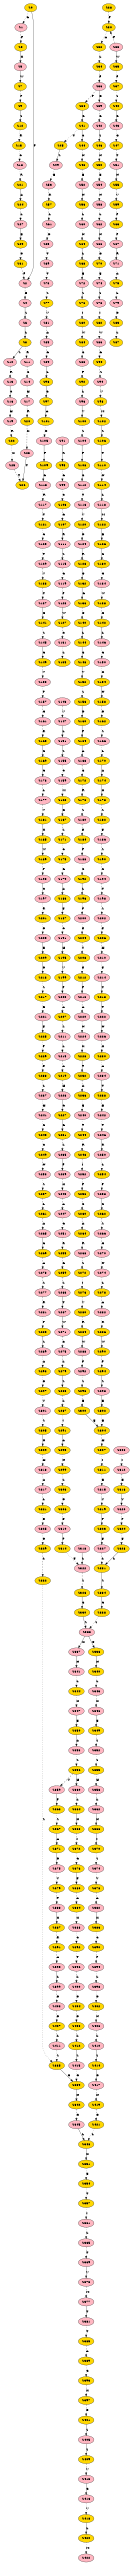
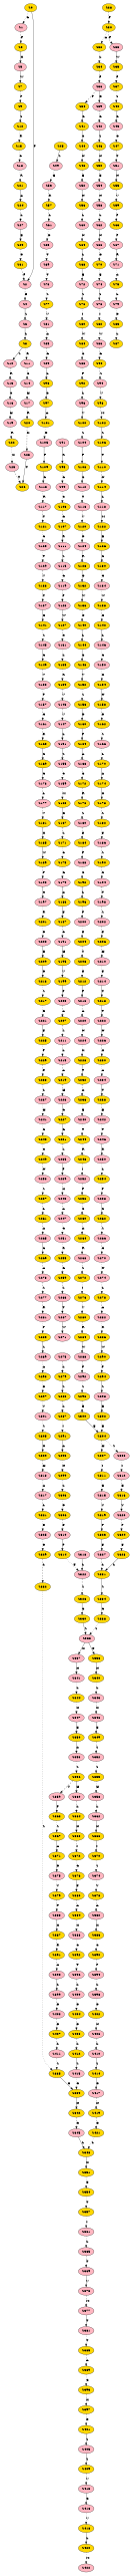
  strict digraph {
    node [fillcolor=gold style=filled]
    edge [style=dashed]
    S1 [fillcolor=lightpink]
    S0
    S2 [fillcolor=lightpink]
    S3
    S4 [fillcolor=lightpink]
    S5 [fillcolor=lightpink]
    S6 [fillcolor=lightpink]
    S7
    S8
    S9
    S10 [fillcolor=lightpink]
    S11 [fillcolor=lightpink]
    S12
    S13 [fillcolor=lightpink]
    S14 [fillcolor=lightpink]
    S15
    S16 [fillcolor=lightpink]
    S17 [fillcolor=lightpink]
    S18 [fillcolor=lightpink]
    S19 [fillcolor=lightpink]
    S20
    S21
    S22
    S23 [fillcolor=lightpink]
    S24
    S25 [fillcolor=lightpink]
    S26
    S27 [fillcolor=lightpink]
    S29
    S28
    S30
    S31
    S32
    S33 [fillcolor=lightpink]
    S34
    S35
    S36 [fillcolor=lightpink]
    S37
    S38
    S39 [fillcolor=lightpink]
    S40
    S41
    S42 [fillcolor=lightpink]
    S43 [fillcolor=lightpink]
    S44
    S45
    S46
    S47
    S48
    S49 [fillcolor=lightpink]
    S50
    S51 [fillcolor=lightpink]
    S52 [fillcolor=lightpink]
    S53 [fillcolor=lightpink]
    S54 [fillcolor=lightpink]
    S55
    S56
    S57
    S58 [fillcolor=lightpink]
    S59
    S60 [fillcolor=lightpink]
    S61 [fillcolor=lightpink]
    S62 [fillcolor=lightpink]
    S63
    S64
    S65 [fillcolor=lightpink]
    S66 [fillcolor=lightpink]
    S67 [fillcolor=lightpink]
    S68
    S69 [fillcolor=lightpink]
    S70
    S71 [fillcolor=lightpink]
    S72 [fillcolor=lightpink]
    S73 [fillcolor=lightpink]
    S74 [fillcolor=lightpink]
    S75
    S76
    S77
    S78 [fillcolor=lightpink]
    S79 [fillcolor=lightpink]
    S80
    S81 [fillcolor=lightpink]
    S82
    S83
    S84
    S85 [fillcolor=lightpink]
    S86 [fillcolor=lightpink]
    S87
    S88 [fillcolor=lightpink]
    S89 [fillcolor=lightpink]
    S90
    S92
    S93
    S94 [fillcolor=lightpink]
    S91 [fillcolor=lightpink]
    S95
    S96 [fillcolor=lightpink]
    S97
    S98
    S99 [fillcolor=lightpink]
    S100
    S101
    S102
    S103
    S104 [fillcolor=lightpink]
    S105 [fillcolor=lightpink]
    S106
    S107
    S108
    S109
    S110
    S111 [fillcolor=lightpink]
    S112 [fillcolor=lightpink]
    S113 [fillcolor=lightpink]
    S114
    S115 [fillcolor=lightpink]
    S116 [fillcolor=lightpink]
    S117 [fillcolor=lightpink]
    S118 [fillcolor=lightpink]
    S119 [fillcolor=lightpink]
    S120
    S121
    S122
    S123 [fillcolor=lightpink]
    S124 [fillcolor=lightpink]
    S125 [fillcolor=lightpink]
    S126
    S127
    S128
    S129 [fillcolor=lightpink]
    S130
    S131 [fillcolor=lightpink]
    S132
    S133
    S134 [fillcolor=lightpink]
    S135
    S136
    S137 [fillcolor=lightpink]
    S138
+   S139
    S140
    S141
    S142
    S143 [fillcolor=lightpink]
    S144
    S145 [fillcolor=lightpink]
    S146 [fillcolor=lightpink]
    S147 [fillcolor=lightpink]
    S148
    S149
    S150 [fillcolor=lightpink]
    S151 [fillcolor=lightpink]
    S152
    S153 [fillcolor=lightpink]
    S154
    S155 [fillcolor=lightpink]
    S156
    S157 [fillcolor=lightpink]
    S158
    S159 [fillcolor=lightpink]
    S160
    S161 [fillcolor=lightpink]
    S162
    S163
    S164
    S165
    S166 [fillcolor=lightpink]
    S167
    S168 [fillcolor=lightpink]
    S169
    S170
    S171
    S172
    S173 [fillcolor=lightpink]
    S174
    S175
    S176
    S177 [fillcolor=lightpink]
    S178
    S179 [fillcolor=lightpink]
    S180 [fillcolor=lightpink]
    S181
    S182
    S183
    S184
    S185
    S186 [fillcolor=lightpink]
    S187
    S188 [fillcolor=lightpink]
    S189
    S190
    S191 [fillcolor=lightpink]
    S192
    S193 [fillcolor=lightpink]
    S194 [fillcolor=lightpink]
    S195
    S196
    S197 [fillcolor=lightpink]
    S198 [fillcolor=lightpink]
    S199
    S200 [fillcolor=lightpink]
    S201
    S202 [fillcolor=lightpink]
    S203 [fillcolor=lightpink]
    S204
    S205 [fillcolor=lightpink]
    S206
    S207
    S208
    S209
    S210 [fillcolor=lightpink]
    S211 [fillcolor=lightpink]
    S212
    S213
    S214 [fillcolor=lightpink]
    S215 [fillcolor=lightpink]
    S216 [fillcolor=lightpink]
    S217
    S218
    S219
    S220 [fillcolor=lightpink]
    S221 [fillcolor=lightpink]
    S222 [fillcolor=lightpink]
    S223 [fillcolor=lightpink]
    S224 [fillcolor=lightpink]
    S225
    S226 [fillcolor=lightpink]
    S227
    S228
    S229
    S230
    S231
    S232
    S233
    S234 [fillcolor=lightpink]
    S235 [fillcolor=lightpink]
    S236
    S237 [fillcolor=lightpink]
    S238
    S239 [fillcolor=lightpink]
    S240 [fillcolor=lightpink]
    S241 [fillcolor=lightpink]
    S242 [fillcolor=lightpink]
    S243 [fillcolor=lightpink]
    S244
    S245
    S246 [fillcolor=lightpink]
    S247 [fillcolor=lightpink]
    S248
    S249
    S250 [fillcolor=lightpink]
    S251 [fillcolor=lightpink]
    S252 [fillcolor=lightpink]
    S253 [fillcolor=lightpink]
    S254
    S255
    S256
    S257
    S258 [fillcolor=lightpink]
    S259
    S260
    S261
    S262
    S263 [fillcolor=lightpink]
    S264
    S265 [fillcolor=lightpink]
    S266 [fillcolor=lightpink]
    S267 [fillcolor=lightpink]
    S268 [fillcolor=lightpink]
    S269
    S270 [fillcolor=lightpink]
    S271 [fillcolor=lightpink]
    S272
    S273 [fillcolor=lightpink]
    S274 [fillcolor=lightpink]
    S275 [fillcolor=lightpink]
    S276
    S277 [fillcolor=lightpink]
    S278
    S279
    S280
    S281 [fillcolor=lightpink]
    S282 [fillcolor=lightpink]
    S283
    S284
    S285
    S286
    S287
    S288 [fillcolor=lightpink]
    S289 [fillcolor=lightpink]
    S290
    S291
    S292 [fillcolor=lightpink]
    S293
    S294
    S295
    S296
    S297
    S298 [fillcolor=lightpink]
    S299
    S300
    S301 [fillcolor=lightpink]
    S302
    S303
    S304
    S305
    S306
    S307
    S308 [fillcolor=lightpink]
    S309
    S310 [fillcolor=lightpink]
    S311
    S312 [fillcolor=lightpink]
    S313 [fillcolor=lightpink]
    S314
    S315 [fillcolor=lightpink]
    S316
    S317 [fillcolor=lightpink]
    S322 [fillcolor=lightpink]
    S319
    S320 [fillcolor=lightpink]
    S321
    S318 [fillcolor=lightpink]
    S323
    S324
    S325 [fillcolor=lightpink]
    S326
    S327 [fillcolor=lightpink]
    S328
    S329
    S330
    S331
    S332
    S333 [fillcolor=lightpink]
    S334
    S335
    S336
    S337 [fillcolor=lightpink]
    S338
    S339
    S340
    S341 [fillcolor=lightpink]
    S342
    S343 [fillcolor=lightpink]
    S344
    S345 [fillcolor=lightpink]
    S346 [fillcolor=lightpink]
    S347 [fillcolor=lightpink]
    S348
    S349
    S350
    S351
    S352 [fillcolor=lightpink]
    S353 [fillcolor=lightpink]
    S354
    S355
    S356
    S357
    S358 [fillcolor=lightpink]
    S359 [fillcolor=lightpink]
    S360 [fillcolor=lightpink]
    S361 [fillcolor=lightpink]
    S362 [fillcolor=lightpink]
    S363
    S364
    S365 [fillcolor=lightpink]
    S366
    S367
    S368
    S369 [fillcolor=lightpink]
    S370
    S371
    S372
    S373 [fillcolor=lightpink]
    S374 [fillcolor=lightpink]
    S375 [fillcolor=lightpink]
    S376
    S377 [fillcolor=lightpink]
    S378
    S379
    S380
    S381 [fillcolor=lightpink]
    S382 [fillcolor=lightpink]
    S383 [fillcolor=lightpink]
    S384
    S385
    S386
    S387
    S388 [fillcolor=lightpink]
    S389
    S390
    S391
    S392
    S393
    S394 [fillcolor=lightpink]
    S395 [fillcolor=lightpink]
    S396 [fillcolor=lightpink]
    S397
    S398 [fillcolor=lightpink]
    S399 [fillcolor=lightpink]
    S400 [fillcolor=lightpink]
    S401
    S402
    S403 [fillcolor=lightpink]
    S404
    S405 [fillcolor=lightpink]
    S406 [fillcolor=lightpink]
    S407
    S408
    S409
    S410 [fillcolor=lightpink]
    S411 [fillcolor=lightpink]
    S412
    S413 [fillcolor=lightpink]
    S414
    S415 [fillcolor=lightpink]
    S416 [fillcolor=lightpink]
    S417 [fillcolor=lightpink]
    S418
    S419
    S420
    S421
    S422 [fillcolor=lightpink]
    S1 -> S3 [label=P]
    S0 -> S1 [label=G style=dotted]
    S0 -> S2 [label=P style=solid]
    S2 -> S4 [label=E]
    S3 -> S5 [label=K style=solid]
    S4 -> S6 [label=S style=solid]
    S5 -> S7 [label=W style=solid]
    S6 -> S8 [label=L style=solid]
    S7 -> S9 [label=P]
    S8 -> S10 [label=S style=solid]
    S8 -> S11 [label=R style=dotted]
    S9 -> S12 [label=S style=solid]
    S10 -> S13 [label=R]
    S11 -> S14 [label=C]
    S12 -> S15 [label=R style=dotted]
    S13 -> S16 [label=C style=solid]
    S14 -> S17 [label=H style=dotted]
    S15 -> S18 [label=C style=dotted]
    S16 -> S19 [label=H]
    S17 -> S20 [label=R]
    S18 -> S21 [label=R style=dotted]
    S19 -> S22 [label=R style=dotted]
    S20 -> S23 [label=K]
    S21 -> S24 [label=A style=solid]
    S22 -> S25 [label=K style=dotted]
    S23 -> S26 [label=T style=solid]
    S24 -> S27 [label=L]
    S25 -> S26 [label=T]
    S27 -> S29 [label=E style=solid]
    S29 -> S31 [label=D style=dotted]
    S28 -> S30 [label=P]
    S30 -> S32 [label=A style=dotted]
-   S33 -> S30 [label=P]
+   S30 -> S33 [label=P]
    S31 -> S2 [label=P]
    S32 -> S34 [label=L style=dotted]
    S33 -> S35 [label=W style=solid]
    S34 -> S36 [label=P]
    S35 -> S37 [label=P style=dotted]
    S36 -> S38 [label=P]
    S36 -> S39 [label=Q style=solid]
    S37 -> S40 [label=S style=dotted]
    S38 -> S41 [label=G style=solid]
    S39 -> S42 [label=G]
    S40 -> S43 [label=G style=solid]
    S41 -> S44 [label=C style=solid]
-   S41 -> S45 [label=T style=dotted]
    S42 -> S46 [label=S style=solid]
    S43 -> S47 [label=Q style=dotted]
    S44 -> S48 [label=N]
    S45 -> S49 [label=S style=solid]
    S46 -> S50 [label=N]
    S47 -> S51 [label=T]
    S48 -> S52 [label=E]
    S49 -> S53 [label=E style=dotted]
    S50 -> S54 [label=E]
    S51 -> S55 [label=N style=solid]
    S52 -> S56 [label=N style=solid]
    S53 -> S57 [label=R]
    S54 -> S58 [label=N style=dotted]
    S55 -> S59 [label=V]
    S56 -> S60 [label=L]
    S57 -> S61 [label=L]
    S58 -> S62 [label=L style=dotted]
    S59 -> S63 [label=P]
    S60 -> S64 [label=N style=dotted]
    S61 -> S65 [label=D style=dotted]
    S62 -> S66 [label=N style=solid]
    S63 -> S67 [label=P style=dotted]
    S64 -> S68 [label=L style=solid]
    S65 -> S69 [label=T style=dotted]
    S66 -> S70 [label=Q]
    S67 -> S71 [label=R style=solid]
    S68 -> S72 [label=E style=solid]
    S69 -> S73 [label=T style=dotted]
    S70 -> S74 [label=E style=dotted]
    S71 -> S75 [label=A style=dotted]
    S72 -> S76 [label=S style=solid]
    S73 -> S77 [label=S style=dotted]
    S74 -> S78 [label=S style=solid]
    S75 -> S79 [label=L style=dotted]
    S76 -> S80 [label=I style=dotted]
    S77 -> S81 [label=V]
    S78 -> S82 [label=I style=dotted]
    S79 -> S83 [label=D style=dotted]
    S80 -> S84 [label=W]
    S81 -> S85 [label=A]
    S82 -> S86 [label=W style=dotted]
    S83 -> S87 [label=L style=dotted]
    S84 -> S88 [label=G]
    S85 -> S89 [label=G]
    S86 -> S90 [label=G]
    S88 -> S92 [label=P style=dotted]
    S89 -> S93 [label=L style=solid]
    S90 -> S94 [label=S]
    S92 -> S96 [label=L]
    S93 -> S97 [label=G style=solid]
    S94 -> S98 [label=V]
    S91 -> S95 [label=R style=solid]
    S95 -> S99 [label=G style=dotted]
    S96 -> S100 [label=V style=solid]
    S97 -> S101 [label=A style=solid]
    S98 -> S102 [label=M]
    S99 -> S103 [label=C style=dotted]
    S100 -> S104 [label=S style=dotted]
    S101 -> S105 [label=D style=dotted]
    S102 -> S106 [label=S style=solid]
    S103 -> S107 [label=G]
    S104 -> S108 [label=P style=solid]
    S105 -> S109 [label=P style=solid]
    S106 -> S110 [label=T style=solid]
    S107 -> S111 [label=R style=solid]
    S108 -> S112 [label=G style=solid]
    S109 -> S113 [label=G style=solid]
    S110 -> S114 [label=N]
    S111 -> S115 [label=S style=solid]
    S112 -> S116 [label=T style=dotted]
    S113 -> S117 [label=R style=dotted]
    S114 -> S118 [label=L style=solid]
    S115 -> S119 [label=G style=dotted]
    S116 -> S120 [label=V]
    S117 -> S121 [label=T]
    S118 -> S122 [label=M style=solid]
    S119 -> S123 [label=P]
    S120 -> S124 [label=D]
    S121 -> S125 [label=G style=dotted]
    S122 -> S126 [label=E style=solid]
    S123 -> S127 [label=W style=solid]
    S124 -> S128 [label=R style=solid]
    S125 -> S129 [label=T style=dotted]
    S126 -> S130 [label=G style=solid]
    S127 -> S131 [label=C]
    S128 -> S132 [label=Q style=solid]
    S129 -> S133 [label=V]
    S130 -> S134 [label=Q style=dotted]
    S131 -> S135 [label=L style=dotted]
-   S132 -> S136 [label=G style=solid]
+   S132 -> S136 [label=W style=solid]
    S133 -> S137 [label=T]
    S134 -> S138 [label=W style=dotted]
+   S135 -> S139 [label=R style=dotted]
    S136 -> S140 [label=Q]
    S137 -> S141 [label=Q style=solid]
    S138 -> S142 [label=Q]
+   S139 -> S143 [label=V]
    S140 -> S144 [label=L style=solid]
    S141 -> S145 [label=S style=dotted]
    S142 -> S146 [label=L style=solid]
    S143 -> S147 [label=V]
    S144 -> S148 [label=G style=solid]
    S145 -> S149 [label=G style=solid]
    S146 -> S150 [label=G style=dotted]
    S147 -> S151 [label=L style=solid]
    S148 -> S152 [label=V style=solid]
    S149 -> S153 [label=V]
    S150 -> S154 [label=K style=dotted]
    S151 -> S155 [label=S style=solid]
    S152 -> S156 [label=S style=dotted]
    S153 -> S157 [label=P style=dotted]
    S154 -> S158 [label=N style=solid]
    S155 -> S159 [label=C style=dotted]
    S156 -> S160 [label=D style=solid]
    S157 -> S161 [label=Q]
    S158 -> S162 [label=D]
    S159 -> S163 [label=M style=dotted]
    S160 -> S164 [label=P style=solid]
    S161 -> S165 [label=R]
    S162 -> S166 [label=S style=dotted]
    S163 -> S167 [label=Q style=solid]
    S164 -> S168 [label=A style=solid]
    S165 -> S169 [label=G style=solid]
    S166 -> S170 [label=L style=dotted]
    S167 -> S171 [label=S]
    S168 -> S172 [label=G]
    S169 -> S173 [label=G style=solid]
    S170 -> S174 [label=A style=solid]
    S171 -> S175 [label=C style=dotted]
    S172 -> S176 [label=R]
    S173 -> S177 [label=L]
    S174 -> S178 [label=K style=solid]
    S175 -> S179 [label=G style=dotted]
    S176 -> S180 [label=S style=dotted]
    S177 -> S181 [label=V]
    S178 -> S182 [label=S]
    S179 -> S183 [label=A style=solid]
    S180 -> S184 [label=F]
    S181 -> S185 [label=K style=solid]
    S182 -> S186 [label=F style=dotted]
    S183 -> S187 [label=F style=solid]
    S184 -> S188 [label=P]
    S185 -> S189 [label=W style=solid]
    S186 -> S190 [label=S]
    S187 -> S191 [label=C]
    S188 -> S192 [label=C style=dotted]
    S189 -> S193 [label=P]
    S190 -> S194 [label=C]
    S191 -> S195 [label=H style=solid]
    S192 -> S196 [label=L style=solid]
    S193 -> S197 [label=C style=solid]
    S194 -> S198 [label=T]
    S195 -> S199 [label=V style=solid]
    S196 -> S200 [label=P]
    S197 -> S201 [label=R style=dotted]
    S198 -> S202 [label=S]
    S199 -> S203 [label=P style=solid]
    S200 -> S204 [label=F style=dotted]
    S201 -> S205 [label=D style=dotted]
    S202 -> S206 [label=F]
    S203 -> S207 [label=A]
    S204 -> S208 [label=Y]
    S205 -> S209 [label=E style=solid]
    S206 -> S210 [label=H]
    S207 -> S211 [label=S]
    S208 -> S212 [label=F style=dotted]
    S209 -> S213 [label=D style=solid]
    S210 -> S214 [label=F style=dotted]
    S211 -> S215 [label=L]
    S212 -> S216 [label=P style=solid]
    S213 -> S217 [label=S style=dotted]
    S214 -> S218 [label=T style=solid]
    S215 -> S219 [label=A]
    S216 -> S220 [label=A]
    S217 -> S221 [label=E style=dotted]
    S218 -> S222 [label=T style=solid]
    S219 -> S223 [label=H]
    S220 -> S224 [label=N style=dotted]
    S221 -> S225 [label=F style=solid]
    S222 -> S226 [label=N style=solid]
    S223 -> S227 [label=G style=solid]
    S224 -> S228 [label=K style=dotted]
    S225 -> S229 [label=P style=dotted]
    S226 -> S230 [label=K]
    S227 -> S231 [label=G style=solid]
    S228 -> S232 [label=T style=solid]
    S229 -> S233 [label=F]
    S230 -> S234 [label=A style=dotted]
    S231 -> S235 [label=S]
    S232 -> S236 [label=A]
    S233 -> S237 [label=L style=dotted]
    S234 -> S238 [label=T style=solid]
    S235 -> S239 [label=P style=solid]
    S236 -> S240 [label=E style=dotted]
    S237 -> S241 [label=H style=dotted]
    S238 -> S242 [label=E]
    S239 -> S243 [label=K]
    S240 -> S244 [label=T style=dotted]
    S241 -> S245 [label=G style=dotted]
    S242 -> S246 [label=T style=dotted]
    S243 -> S247 [label=A]
    S244 -> S248 [label=R style=dotted]
    S245 -> S249 [label=C style=dotted]
    S246 -> S250 [label=R style=solid]
    S247 -> S251 [label=G style=dotted]
    S248 -> S252 [label=I]
    S249 -> S253 [label=N]
    S250 -> S254 [label=L style=dotted]
    S251 -> S255 [label=R style=dotted]
    S252 -> S256 [label=P]
    S253 -> S257 [label=S style=dotted]
    S254 -> S258 [label=P style=dotted]
    S255 -> S259 [label=G]
    S256 -> S260 [label=C]
    S257 -> S261 [label=L]
    S258 -> S262 [label=C style=solid]
    S259 -> S263 [label=S]
    S260 -> S264 [label=A]
    S261 -> S265 [label=A]
    S262 -> S266 [label=S]
    S263 -> S267 [label=T style=solid]
    S264 -> S268 [label=R style=dotted]
    S265 -> S269 [label=G style=solid]
    S266 -> S270 [label=Q]
    S267 -> S271 [label=W style=solid]
    S268 -> S272 [label=S]
    S269 -> S273 [label=A]
    S270 -> S274 [label=N style=dotted]
-   S271 -> S275 [label=C]
    S272 -> S276 [label=I style=dotted]
    S273 -> S277 [label=S]
    S274 -> S278 [label=L style=dotted]
    S275 -> S279 [label=L]
    S276 -> S280 [label=V]
    S277 -> S281 [label=R]
    S278 -> S282 [label=A]
    S279 -> S283 [label=S style=solid]
    S280 -> S284 [label=R]
    S281 -> S285 [label=P style=dotted]
    S282 -> S286 [label=R style=dotted]
    S283 -> S287 [label=L]
    S284 -> S288 [label=W style=solid]
    S285 -> S289 [label=S style=solid]
    S286 -> S290 [label=W style=solid]
    S287 -> S291 [label=I style=dotted]
    S288 -> S292 [label=P]
    S289 -> S293 [label=A style=dotted]
    S290 -> S294 [label=P]
    S291 -> S295 [label=A style=solid]
    S292 -> S296 [label=S style=dotted]
    S293 -> S297 [label=D style=dotted]
    S294 -> S298 [label=S style=solid]
    S295 -> S299 [label=N style=dotted]
    S296 -> S300 [label=E]
    S297 -> S301 [label=Y style=dotted]
    S298 -> S302 [label=E style=solid]
    S299 -> S303 [label=L style=dotted]
    S300 -> S304 [label=E style=solid]
    S301 -> S305 [label=S style=dotted]
    S302 -> S304 [label=E style=dotted]
    S303 -> S306 [label=D style=dotted]
    S304 -> S307 [label=H]
+   S304 -> S308 [label=S style=dotted]
    S305 -> S309 [label=K style=solid]
    S306 -> S310 [label=F]
    S307 -> S311 [label=I style=dotted]
    S308 -> S312 [label=I style=dotted]
    S309 -> S313 [label=H]
    S310 -> S314 [label=P style=solid]
    S311 -> S315 [label=E style=dotted]
    S312 -> S316 [label=E]
    S313 -> S317 [label=A style=dotted]
    S314 -> S322 [label=F style=dotted]
    S315 -> S319 [label=Y]
    S316 -> S320 [label=Y style=solid]
    S317 -> S321 [label=L]
    S322 -> S326 [label=S]
    S319 -> S323 [label=P style=solid]
    S320 -> S324 [label=P]
    S321 -> S325 [label=D style=dotted]
    S318 -> S322 [label=L style=solid]
    S323 -> S327 [label=F style=solid]
    S324 -> S328 [label=F style=dotted]
    S325 -> S329 [label=D style=dotted]
    S326 -> S330 [label=G style=solid]
    S327 -> S331 [label=L]
    S328 -> S331 [label=L style=solid]
    S329 -> S332 [label=L]
    S330 -> S333 [label=S style=solid]
    S331 -> S334 [label=S style=solid]
    S332 -> S335 [label=S style=dotted]
    S333 -> S336 [label=Q style=solid]
    S333 -> S337 [label=K style=solid]
    S334 -> S338 [label=G style=solid]
    S335 -> S339 [label=Q style=solid]
    S336 -> S340 [label=N style=solid]
    S337 -> S341 [label=N style=solid]
    S338 -> S333 [label=S style=dotted]
    S339 -> S342 [label=N style=solid]
    S340 -> S343 [label=L style=dotted]
    S341 -> S344 [label=L style=dotted]
    S342 -> S345 [label=Q]
    S343 -> S346 [label=K]
    S344 -> S347 [label=K style=dotted]
    S345 -> S348 [label=L style=solid]
    S346 -> S349 [label=E style=solid]
    S347 -> S350 [label=E style=solid]
    S348 -> S351 [label=K style=solid]
    S349 -> S352 [label=S]
    S350 -> S353 [label=A style=solid]
    S351 -> S354 [label=E style=dotted]
    S352 -> S355 [label=S style=dotted]
    S353 -> S356 [label=S style=dotted]
    S354 -> S357 [label=T style=dotted]
    S355 -> S358 [label=H style=dotted]
    S356 -> S359 [label=Y]
    S356 -> S360 [label=H style=solid]
    S357 -> S361 [label=I style=dotted]
    S358 -> S362 [label=L]
    S359 -> S363 [label=P style=solid]
    S360 -> S364 [label=L]
    S361 -> S365 [label=L style=dotted]
    S362 -> S366 [label=N style=solid]
    S363 -> S367 [label=S style=dotted]
    S364 -> S368 [label=N style=solid]
    S365 -> S369 [label=T]
    S366 -> S370 [label=I style=solid]
    S367 -> S371 [label=A style=solid]
    S368 -> S372 [label=I]
    S369 -> S373 [label=V style=solid]
    S370 -> S374 [label=S style=dotted]
    S371 -> S375 [label=D style=solid]
    S372 -> S376 [label=G style=dotted]
    S373 -> S377 [label=M]
    S374 -> S378 [label=Y style=dotted]
    S375 -> S379 [label=Y style=dotted]
    S376 -> S380 [label=F style=solid]
    S377 -> S381 [label=T style=solid]
    S378 -> S382 [label=A]
    S379 -> S383 [label=T]
    S380 -> S384 [label=A]
    S381 -> S385 [label=T style=dotted]
    S382 -> S386 [label=K style=solid]
    S383 -> S387 [label=K style=solid]
    S384 -> S388 [label=K style=dotted]
    S385 -> S389 [label=A]
    S386 -> S390 [label=C style=dotted]
    S387 -> S391 [label=R]
    S388 -> S392 [label=C style=dotted]
    S389 -> S393 [label=G style=dotted]
    S390 -> S394 [label=P]
    S391 -> S395 [label=A]
    S392 -> S396 [label=T style=dotted]
    S393 -> S397 [label=K]
    S394 -> S398 [label=L style=dotted]
    S395 -> S399 [label=L style=solid]
    S396 -> S400 [label=L]
    S397 -> S401 [label=E]
    S398 -> S402 [label=D style=dotted]
    S399 -> S403 [label=D]
    S400 -> S404 [label=D style=dotted]
    S401 -> S405 [label=S style=solid]
    S402 -> S406 [label=N style=dotted]
    S403 -> S407 [label=D]
    S404 -> S408 [label=D]
    S405 -> S409 [label=S style=solid]
    S406 -> S410 [label=L]
    S407 -> S411 [label=L]
    S408 -> S412 [label=L]
    S409 -> S413 [label=V]
    S410 -> S414 [label=S style=solid]
    S411 -> S335 [label=S style=dotted]
    S412 -> S415 [label=S style=solid]
    S413 -> S416 [label=G style=solid]
    S414 -> S417 [label=Q style=solid]
    S415 -> S339 [label=Q style=dotted]
    S416 -> S418 [label=V style=dotted]
    S417 -> S419 [label=N]
    S418 -> S420 [label=L style=solid]
    S419 -> S421 [label=Q]
    S420 -> S422 [label=M style=dotted]
    S421 -> S348 [label=L style=dotted]
  }
